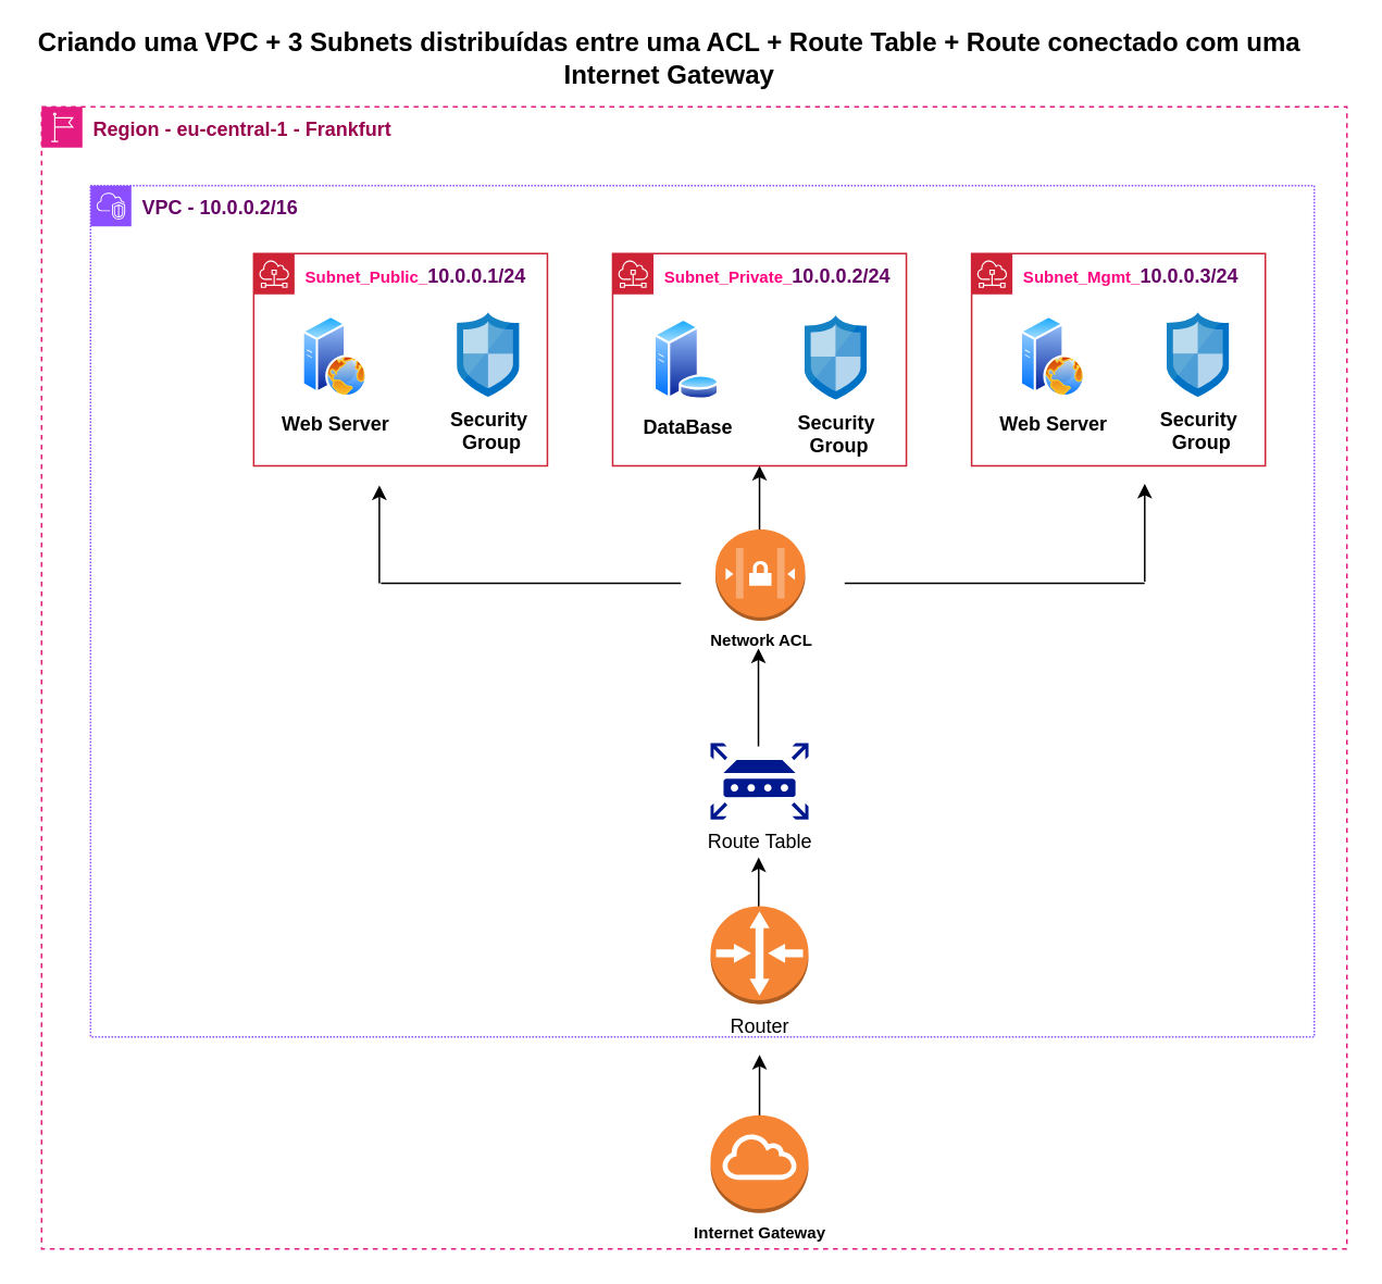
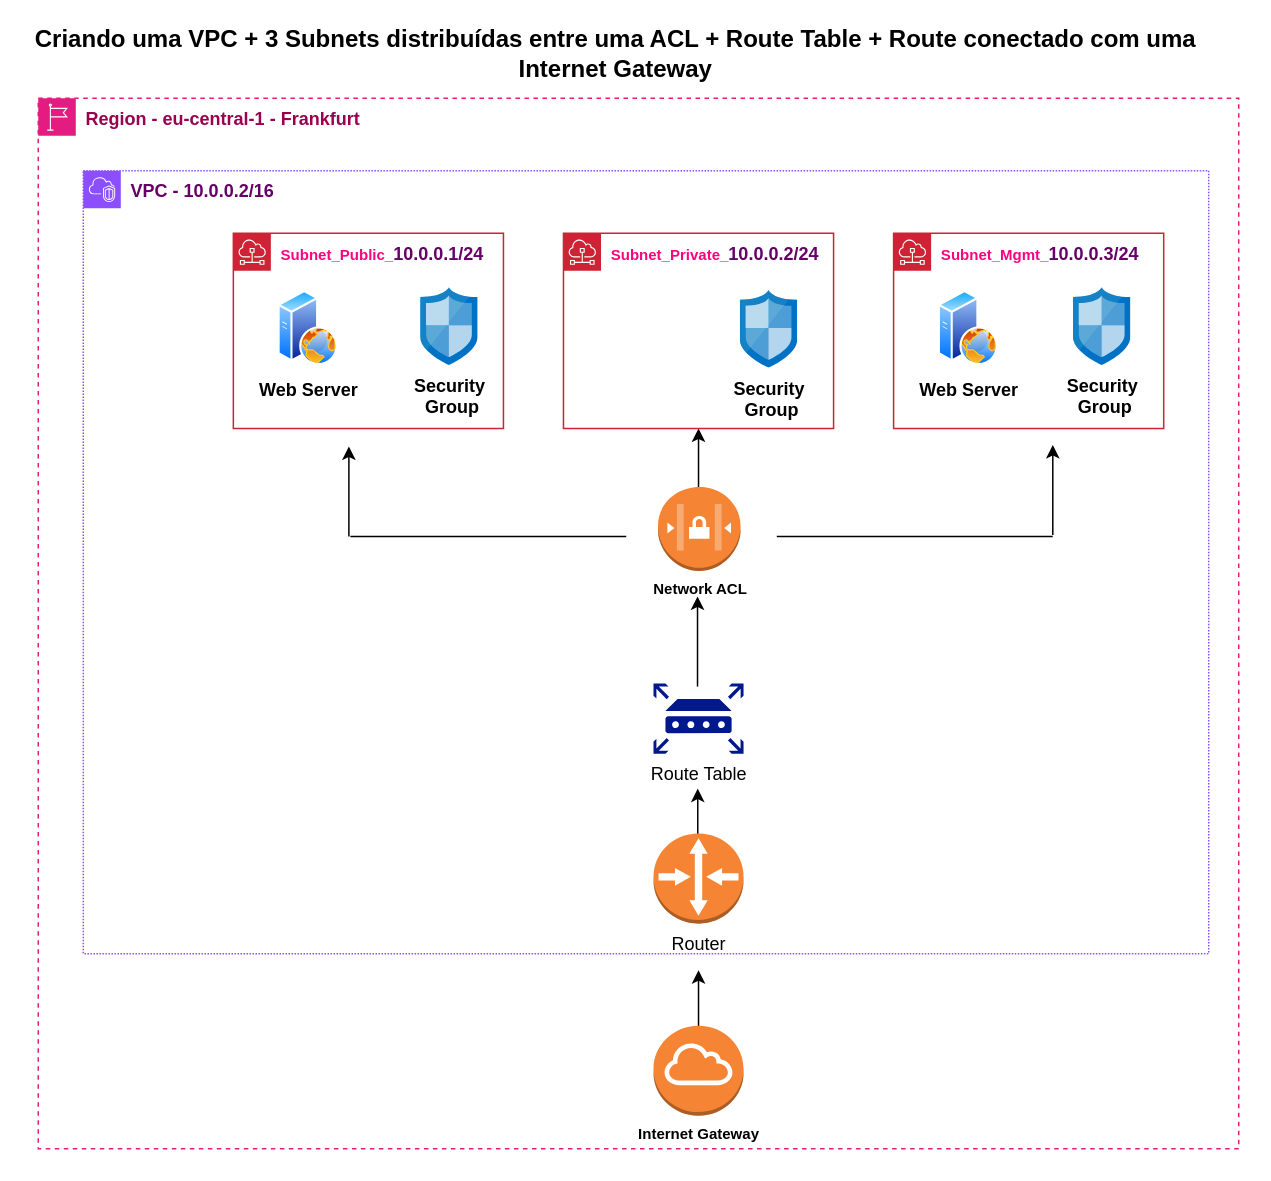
  <mxCell id="0" />
  <mxCell id="1" parent="0" />
  <mxCell id="2" value="" style="group" parent="1" vertex="1" connectable="0"><mxGeometry x="25" y="65" width="800" height="700" as="geometry" /></mxCell>
  <mxCell id="3" value="" style="edgeStyle=orthogonalEdgeStyle;rounded=0;orthogonalLoop=1;jettySize=auto;html=1;" parent="2" edge="1"><mxGeometry relative="1" as="geometry"><mxPoint x="440.0" y="280" as="sourcePoint" /><mxPoint x="440.0" y="220" as="targetPoint" /></mxGeometry></mxCell>
  <mxCell id="4" style="edgeStyle=orthogonalEdgeStyle;rounded=0;orthogonalLoop=1;jettySize=auto;html=1;exitX=0.5;exitY=0;exitDx=0;exitDy=0;exitPerimeter=0;" parent="2" edge="1"><mxGeometry relative="1" as="geometry"><mxPoint x="440" y="661" as="sourcePoint" /><mxPoint x="440" y="581" as="targetPoint" /></mxGeometry></mxCell>
  <mxCell id="5" value="" style="edgeStyle=orthogonalEdgeStyle;rounded=0;orthogonalLoop=1;jettySize=auto;html=1;" parent="2" edge="1"><mxGeometry relative="1" as="geometry"><mxPoint x="439.33" y="392" as="sourcePoint" /><mxPoint x="439.33" y="332" as="targetPoint" /></mxGeometry></mxCell>
  <mxCell id="6" value="&lt;b style=&quot;border-color: var(--border-color);&quot;&gt;&lt;font style=&quot;border-color: var(--border-color);&quot; color=&quot;#99004d&quot;&gt;Region - eu-central-1 - Frankfurt&lt;/font&gt;&lt;/b&gt;" style="sketch=0;outlineConnect=0;gradientColor=none;html=1;whiteSpace=wrap;fontSize=12;fontStyle=0;shape=mxgraph.aws4.group;grIcon=mxgraph.aws4.group_region;strokeColor=#e41b80;fillColor=none;verticalAlign=top;align=left;spacingLeft=30;fontColor=#879196;dashed=1;movable=0;resizable=0;rotatable=0;deletable=0;editable=0;locked=1;connectable=0;" parent="2" vertex="1"><mxGeometry width="800" height="700" as="geometry" /></mxCell>
  <mxCell id="7" value="&lt;font size=&quot;1&quot; style=&quot;&quot;&gt;&lt;b style=&quot;background-color: rgb(255, 255, 255);&quot;&gt;Subnet_Public_&lt;/b&gt;&lt;/font&gt;&lt;b style=&quot;border-color: var(--border-color); color: rgb(102, 0, 102);&quot;&gt;10.0.0.1/24&lt;/b&gt;" style="sketch=0;outlineConnect=0;gradientColor=none;html=1;whiteSpace=wrap;fontSize=12;fontStyle=0;shape=mxgraph.aws4.group;grIcon=mxgraph.aws4.group_subnet;strokeColor=#CD2334;fillColor=none;verticalAlign=top;align=left;spacingLeft=30;fontColor=#FF0080;dashed=0;container=0;" parent="2" vertex="1"><mxGeometry x="130" y="90" width="180" height="130" as="geometry" /></mxCell>
  <mxCell id="8" value="&lt;font size=&quot;1&quot; style=&quot;&quot;&gt;&lt;b style=&quot;background-color: rgb(255, 255, 255);&quot;&gt;Subnet_Private_&lt;/b&gt;&lt;/font&gt;&lt;b style=&quot;border-color: var(--border-color); color: rgb(102, 0, 102);&quot;&gt;10.0.0.2/24&lt;/b&gt;" style="sketch=0;outlineConnect=0;gradientColor=none;html=1;whiteSpace=wrap;fontSize=12;fontStyle=0;shape=mxgraph.aws4.group;grIcon=mxgraph.aws4.group_subnet;strokeColor=#CD2334;fillColor=none;verticalAlign=top;align=left;spacingLeft=30;fontColor=#FF0080;dashed=0;container=0;" parent="2" vertex="1"><mxGeometry x="350" y="90" width="180" height="130" as="geometry" /></mxCell>
  <mxCell id="9" value="&lt;font size=&quot;1&quot; style=&quot;&quot;&gt;&lt;b style=&quot;background-color: rgb(255, 255, 255);&quot;&gt;Subnet_Mgmt_&lt;/b&gt;&lt;/font&gt;&lt;b style=&quot;border-color: var(--border-color); color: rgb(102, 0, 102);&quot;&gt;10.0.0.3/24&lt;/b&gt;" style="sketch=0;outlineConnect=0;gradientColor=none;html=1;whiteSpace=wrap;fontSize=12;fontStyle=0;shape=mxgraph.aws4.group;grIcon=mxgraph.aws4.group_subnet;strokeColor=#CD2334;fillColor=none;verticalAlign=top;align=left;spacingLeft=30;fontColor=#FF0080;dashed=0;container=0;" parent="2" vertex="1"><mxGeometry x="570" y="90" width="180" height="130" as="geometry" /></mxCell>
  <mxCell id="10" value="&lt;font style=&quot;font-size: 12px;&quot;&gt;&lt;b style=&quot;font-size: 12px;&quot;&gt;Security&lt;br&gt;&amp;nbsp;Group&lt;/b&gt;&lt;/font&gt;" style="image;sketch=0;aspect=fixed;html=1;points=[];align=center;fontSize=12;image=img/lib/mscae/Network_Security_Groups_Classic.svg;container=0;" parent="2" vertex="1"><mxGeometry x="255" y="126.48" width="38.3" height="51.76" as="geometry" /></mxCell>
  <mxCell id="11" value="Internet Gateway" style="outlineConnect=0;dashed=0;verticalLabelPosition=bottom;verticalAlign=top;align=center;html=1;shape=mxgraph.aws3.internet_gateway;fillColor=#F58534;gradientColor=none;fontStyle=1;fontSize=10;container=0;" parent="2" vertex="1"><mxGeometry x="410" y="618" width="60" height="60" as="geometry" /></mxCell>
  <mxCell id="12" value="Route Table" style="sketch=0;aspect=fixed;pointerEvents=1;shadow=0;dashed=0;html=1;strokeColor=none;labelPosition=center;verticalLabelPosition=bottom;verticalAlign=top;align=center;fillColor=#00188D;shape=mxgraph.mscae.enterprise.router;container=0;" parent="2" vertex="1"><mxGeometry x="410" y="390" width="60" height="46.8" as="geometry" /></mxCell>
  <mxCell id="13" value="Network ACL" style="outlineConnect=0;dashed=0;verticalLabelPosition=bottom;verticalAlign=top;align=center;html=1;shape=mxgraph.aws3.network_access_controllist;fillColor=#F58534;gradientColor=none;fontSize=10;fontStyle=1;container=0;" parent="2" vertex="1"><mxGeometry x="413" y="259" width="55" height="56" as="geometry" /></mxCell>
  <mxCell id="14" value="Web Server" style="image;aspect=fixed;perimeter=ellipsePerimeter;html=1;align=center;shadow=0;dashed=0;spacingTop=3;image=img/lib/active_directory/web_server.svg;fontStyle=1;container=0;" parent="2" vertex="1"><mxGeometry x="160" y="128.24" width="40" height="50" as="geometry" /></mxCell>
  <mxCell id="15" value="Web Server" style="image;aspect=fixed;perimeter=ellipsePerimeter;html=1;align=center;shadow=0;dashed=0;spacingTop=3;image=img/lib/active_directory/web_server.svg;fontStyle=1;container=0;" parent="2" vertex="1"><mxGeometry x="600" y="128.24" width="40" height="50" as="geometry" /></mxCell>
  <mxCell id="16" value="&lt;font style=&quot;font-size: 12px;&quot;&gt;&lt;b style=&quot;font-size: 12px;&quot;&gt;Security&lt;br&gt;&amp;nbsp;Group&lt;/b&gt;&lt;/font&gt;" style="image;sketch=0;aspect=fixed;html=1;points=[];align=center;fontSize=12;image=img/lib/mscae/Network_Security_Groups_Classic.svg;container=0;" parent="2" vertex="1"><mxGeometry x="690" y="126.48" width="38.3" height="51.76" as="geometry" /></mxCell>
  <mxCell id="17" value="&lt;font style=&quot;font-size: 12px;&quot;&gt;&lt;b style=&quot;font-size: 12px;&quot;&gt;Security&lt;br&gt;&amp;nbsp;Group&lt;/b&gt;&lt;/font&gt;" style="image;sketch=0;aspect=fixed;html=1;points=[];align=center;fontSize=12;image=img/lib/mscae/Network_Security_Groups_Classic.svg;container=0;" parent="2" vertex="1"><mxGeometry x="468" y="128.24" width="38.3" height="51.76" as="geometry" /></mxCell>
- <mxCell id="18" value="&lt;b&gt;DataBase&lt;/b&gt;" style="image;aspect=fixed;perimeter=ellipsePerimeter;html=1;align=center;shadow=0;dashed=0;spacingTop=3;image=img/lib/active_directory/database_server.svg;container=0;" parent="2" vertex="1"><mxGeometry x="375" y="130" width="41" height="50" as="geometry" /></mxCell>
  <mxCell id="19" value="&lt;font color=&quot;#660066&quot;&gt;&lt;b&gt;VPC - 10.0.0.2/16&lt;/b&gt;&lt;/font&gt;" style="points=[[0,0],[0.25,0],[0.5,0],[0.75,0],[1,0],[1,0.25],[1,0.5],[1,0.75],[1,1],[0.75,1],[0.5,1],[0.25,1],[0,1],[0,0.75],[0,0.5],[0,0.25]];outlineConnect=0;gradientColor=none;html=1;whiteSpace=wrap;fontSize=12;fontStyle=0;container=0;pointerEvents=0;collapsible=0;recursiveResize=0;shape=mxgraph.aws4.group;grIcon=mxgraph.aws4.group_vpc2;strokeColor=#8C4FFF;fillColor=none;verticalAlign=top;align=left;spacingLeft=30;fontColor=#AAB7B8;dashed=1;dashPattern=1 1;" parent="2" vertex="1"><mxGeometry x="30" y="48.24" width="750" height="521.76" as="geometry" /></mxCell>
  <mxCell id="20" value="" style="edgeStyle=orthogonalEdgeStyle;rounded=0;orthogonalLoop=1;jettySize=auto;html=1;" parent="2" edge="1"><mxGeometry relative="1" as="geometry"><mxPoint x="207" y="292" as="sourcePoint" /><mxPoint x="207" y="232" as="targetPoint" /></mxGeometry></mxCell>
  <mxCell id="21" style="edgeStyle=orthogonalEdgeStyle;rounded=0;orthogonalLoop=1;jettySize=auto;html=1;exitX=0.5;exitY=0;exitDx=0;exitDy=0;exitPerimeter=0;" parent="2" edge="1"><mxGeometry relative="1" as="geometry"><mxPoint x="439.5" y="540" as="sourcePoint" /><mxPoint x="439.5" y="460" as="targetPoint" /></mxGeometry></mxCell>
  <mxCell id="22" value="Router&lt;br&gt;&lt;br&gt;" style="outlineConnect=0;dashed=0;verticalLabelPosition=bottom;verticalAlign=top;align=center;html=1;shape=mxgraph.aws3.router;fillColor=#F58534;gradientColor=none;container=0;" parent="2" vertex="1"><mxGeometry x="410" y="490" width="60" height="60" as="geometry" /></mxCell>
  <mxCell id="23" value="" style="group" parent="2" vertex="1" connectable="0"><mxGeometry x="584" y="231" width="92.088" height="61" as="geometry" /></mxCell>
  <mxCell id="24" value="" style="endArrow=none;html=1;rounded=0;" parent="23" edge="1"><mxGeometry width="50" height="50" relative="1" as="geometry"><mxPoint x="-91.844" y="61" as="sourcePoint" /><mxPoint x="92" y="61" as="targetPoint" /><Array as="points"><mxPoint x="12" y="61" /><mxPoint y="61" /></Array></mxGeometry></mxCell>
  <mxCell id="25" value="" style="edgeStyle=orthogonalEdgeStyle;rounded=0;orthogonalLoop=1;jettySize=auto;html=1;" parent="23" edge="1"><mxGeometry relative="1" as="geometry"><mxPoint x="92.088" y="60" as="sourcePoint" /><mxPoint x="92.088" as="targetPoint" /></mxGeometry></mxCell>
  <mxCell id="26" value="" style="endArrow=none;html=1;rounded=0;" parent="2" edge="1"><mxGeometry width="50" height="50" relative="1" as="geometry"><mxPoint x="207.996" y="292" as="sourcePoint" /><mxPoint x="391.84" y="292" as="targetPoint" /><Array as="points"><mxPoint x="311.84" y="292" /><mxPoint x="299.84" y="292" /></Array></mxGeometry></mxCell>
  <mxCell id="27" value="Criando uma VPC + 3 Subnets distribuídas entre uma ACL + Route Table + Route conectado com uma Internet Gateway" style="text;strokeColor=none;align=center;fillColor=none;html=1;verticalAlign=middle;whiteSpace=wrap;rounded=0;fontStyle=1;fontSize=16;" vertex="1" parent="1"><mxGeometry x="20" y="20" width="780" height="30" as="geometry" /></mxCell>
